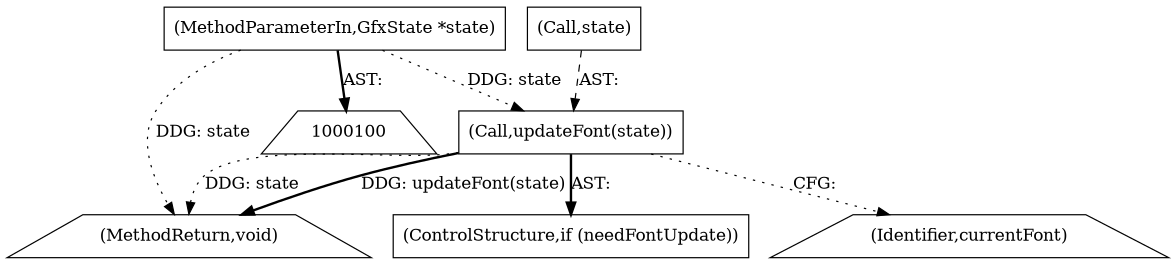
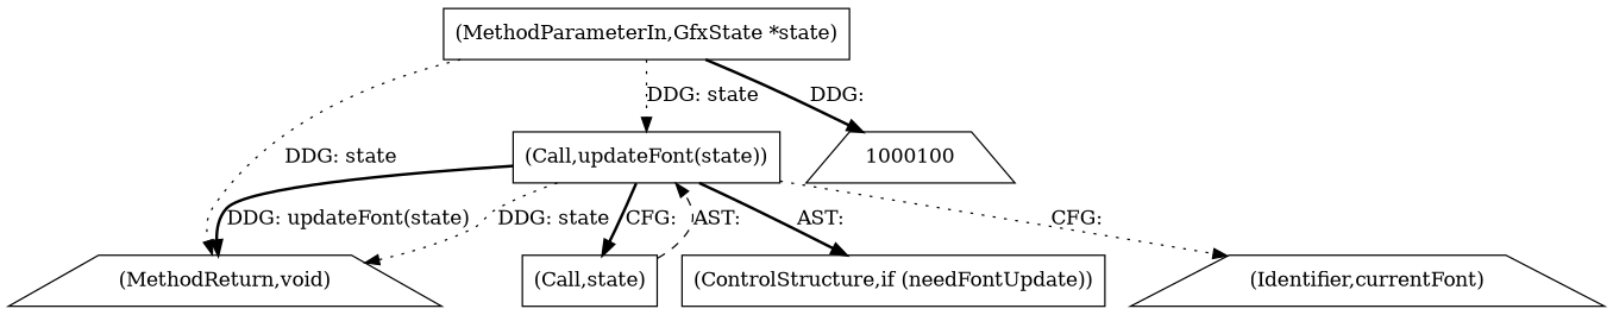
  digraph {
    node [shape=box]
    edge [style=bold]
    n1 [label="(Call,updateFont(state))"]
    n2 [label="(Call,state)"]
    n3 [label="(MethodReturn,void)" shape=trapezium]
    n4 [label="(ControlStructure,if (needFontUpdate))"]
    n5 [label="(Identifier,currentFont)" shape=trapezium]
    n6 [label="(MethodParameterIn,GfxState *state)"]
    1000100 [shape=trapezium]
+   n1 -> n2 [label="CFG: "]
    n1 -> n3 [label="DDG: updateFont(state)"]
    n1 -> n3 [label="DDG: state" style=dotted]
    n1 -> n4 [label="AST: "]
    n1 -> n5 [label="CFG: " style=dotted]
    n2 -> n1 [label="AST: " style=dashed]
    n6 -> n1 [label="DDG: state" style=dotted]
    n6 -> n3 [label="DDG: state" style=dotted]
-   n6 -> 1000100 [label="AST: "]
+   n6 -> 1000100 [label="DDG: "]
  }
